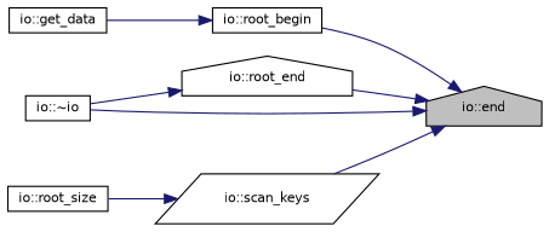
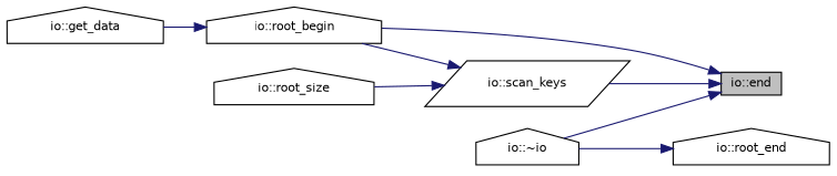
  digraph {
    rankdir=RL
    node [color=black fillcolor=white fontname=Helvetica fontsize=10 shape=house style=filled]
    edge [color=midnightblue dir=back fontname=Helvetica fontsize=10 labelfontname=Helvetica labelfontsize=10 style=solid]
-   n1 [fillcolor=grey75 fontcolor=black height=0.2 label="io::end" width=0.4]
-   n2 [height=0.2 label="io::root_begin" shape=box width=0.4]
+   n1 [fillcolor=grey75 fontcolor=black height=0.2 label="io::end" shape=box width=0.4]
+   n2 [height=0.2 label="io::root_begin" width=0.4]
    n3 [height=0.2 label="io::root_end" width=0.4]
-   n4 [height=0.2 label="io::~io" shape=box width=0.4]
+   n4 [height=0.2 label="io::~io" width=0.4]
    n5 [height=0.2 label="io::scan_keys" shape=parallelogram width=0.4]
-   n6 [height=0.2 label="io::get_data" shape=box width=0.4]
-   n7 [height=0.2 label="io::root_size" shape=box width=0.4]
+   n6 [height=0.2 label="io::get_data" width=0.4]
+   n7 [height=0.2 label="io::root_size" width=0.4]
    n1 -> n2
-   n1 -> n3
    n1 -> n4
    n1 -> n5
    n2 -> n6
    n3 -> n4
+   n5 -> n2
    n5 -> n7
  }
